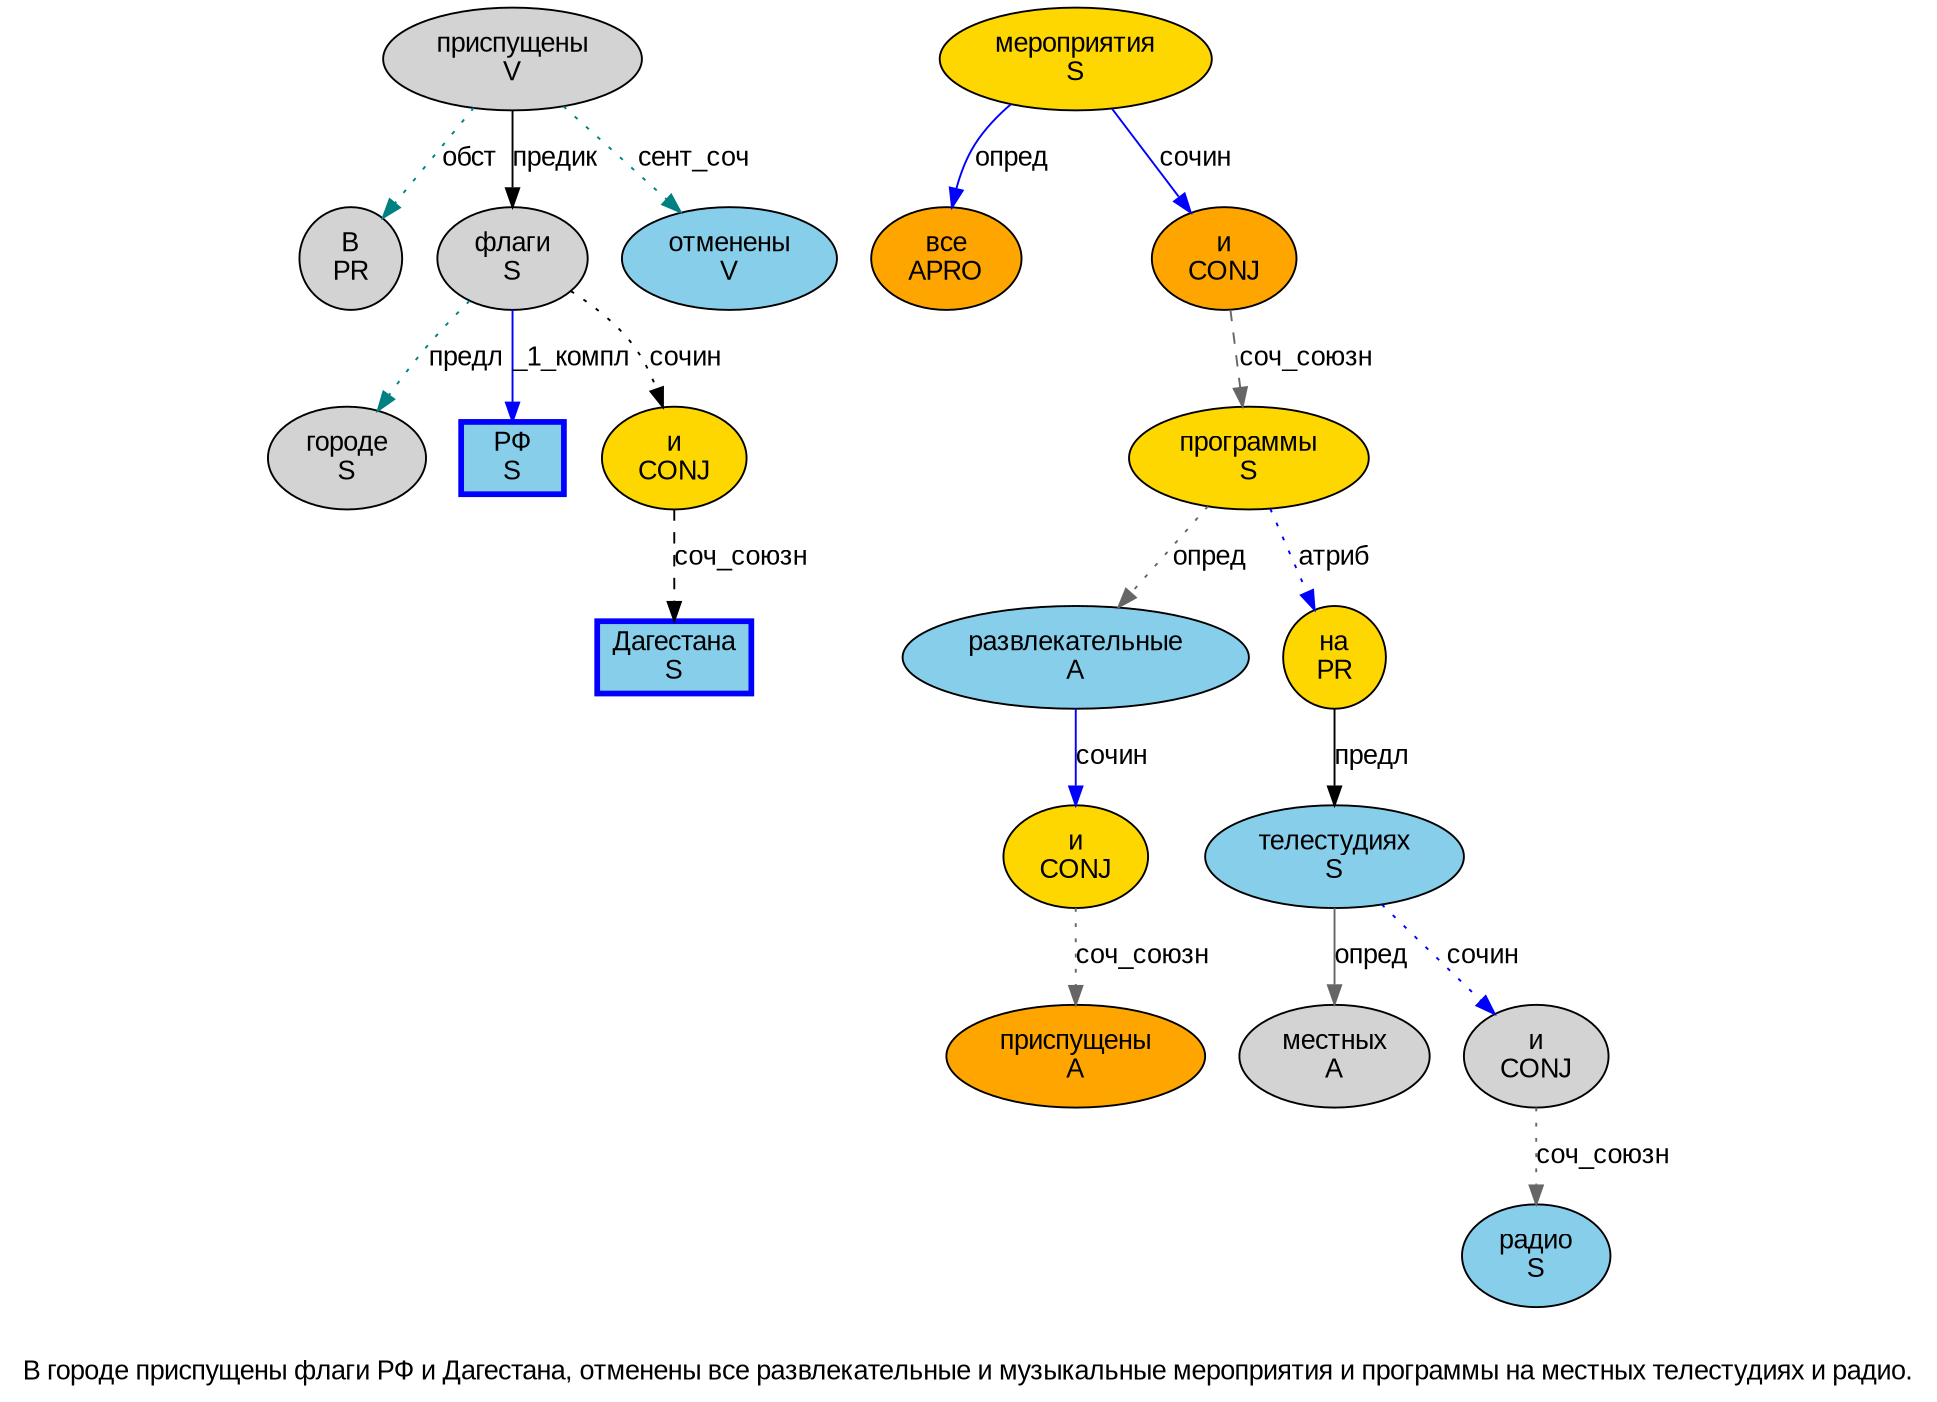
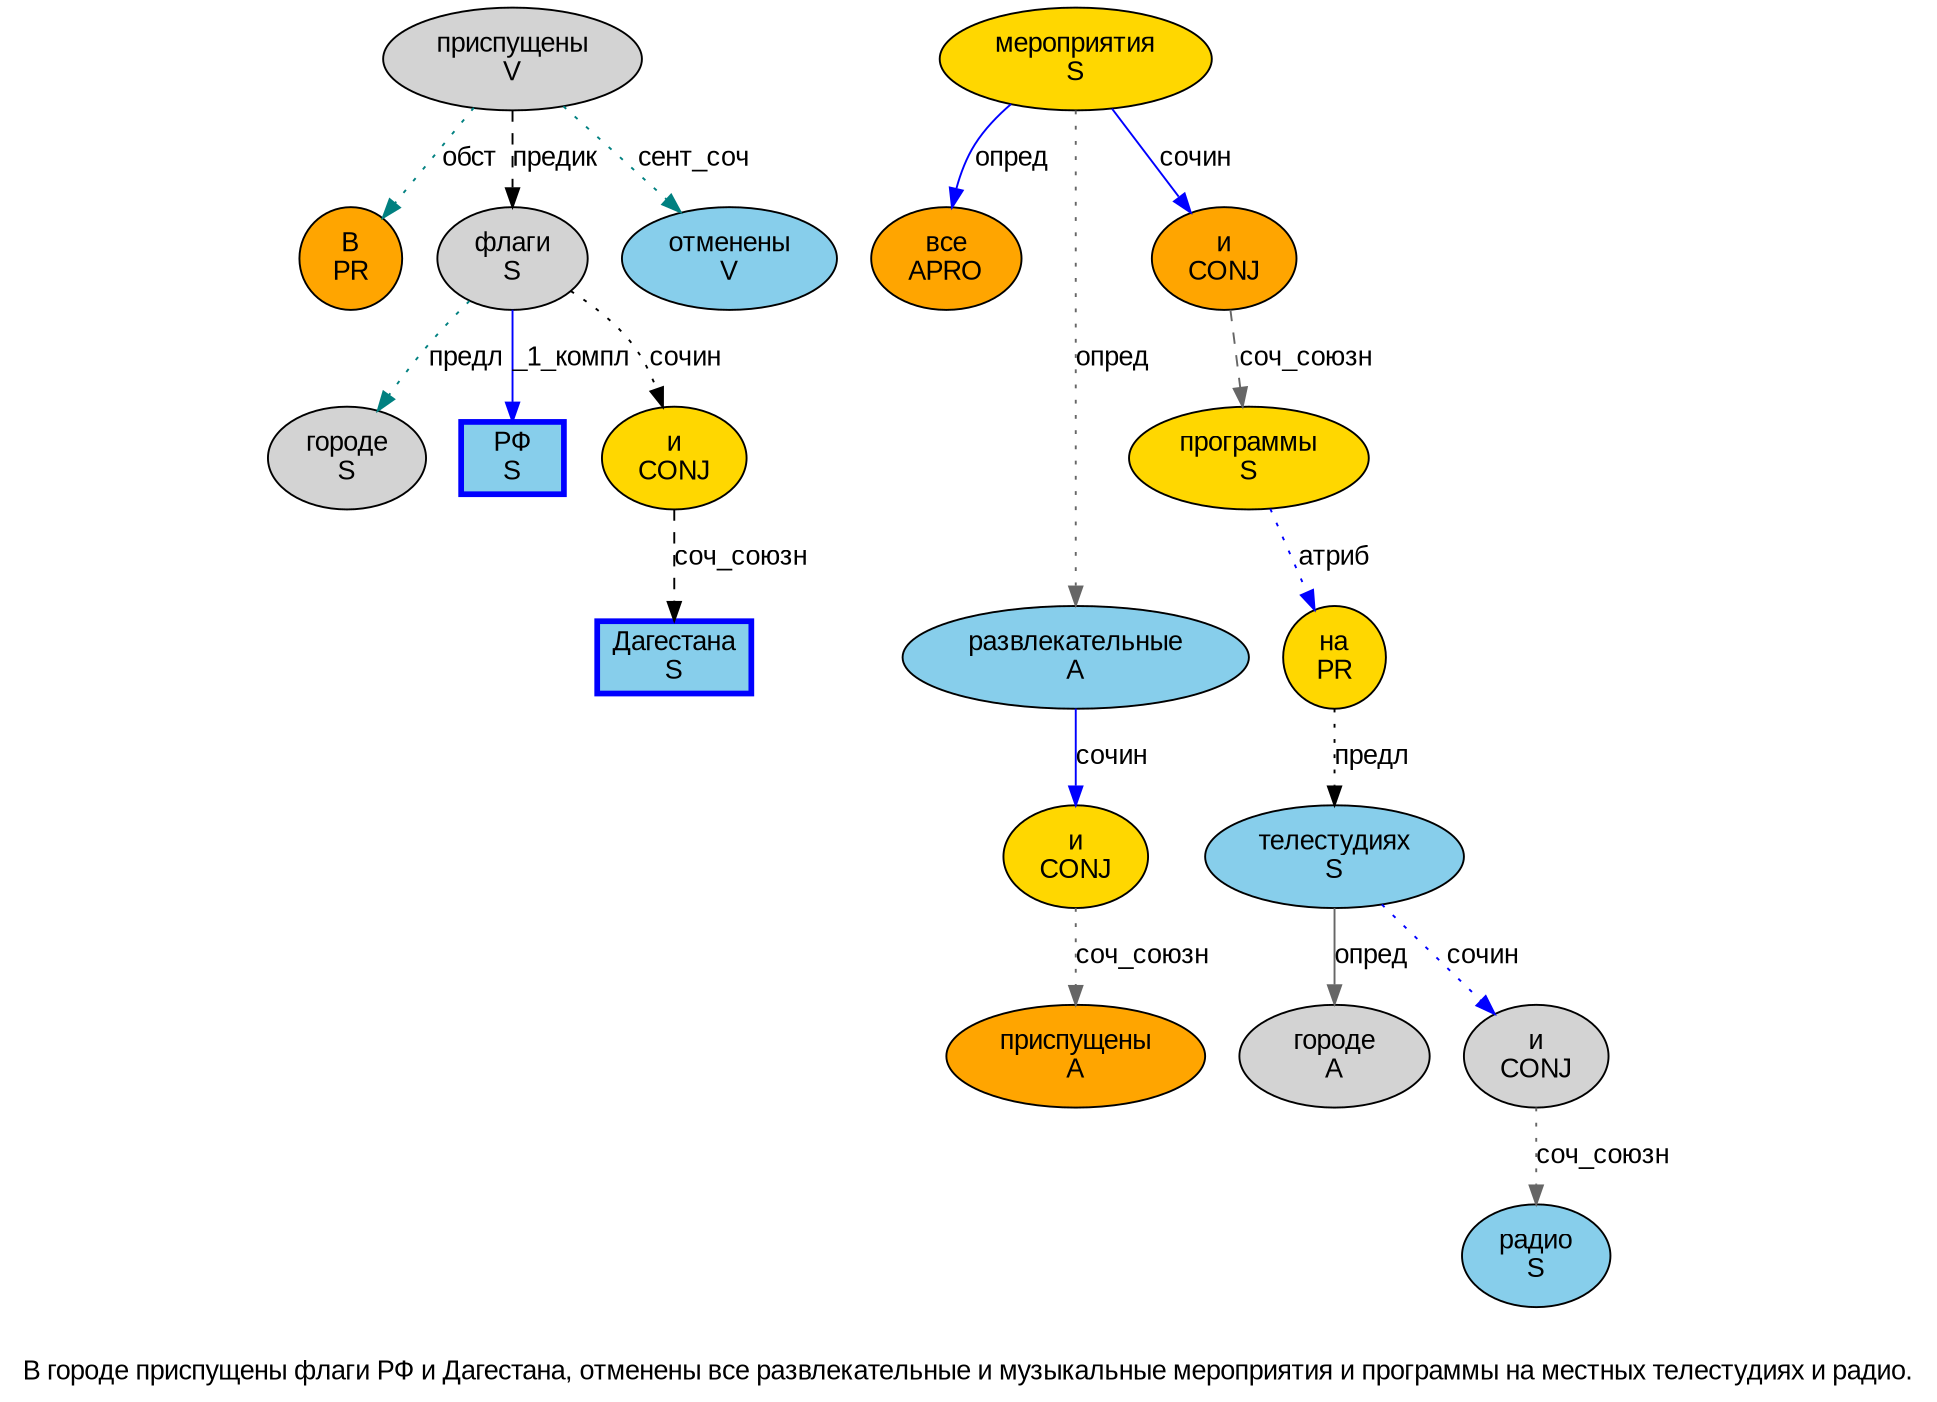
  digraph {
    fontname="Liberation Sans"
    label="В городе приспущены флаги РФ и Дагестана, отменены все развлекательные и музыкальные мероприятия и программы на местных телестудиях и радио."
    node [fillcolor=lightgrey fontname="Liberation Sans" penwidth=1 shape=ellipse style=filled]
    edge [color=blue fontname="Liberation Sans" style=dotted]
-   n1 [label="В\nPR"]
+   n1 [fillcolor=orange label="В\nPR"]
    n2 [label="городе\nS"]
    n3 [label="приспущены\nV"]
    n4 [label="флаги\nS"]
    n5 [fillcolor=skyblue label="отменены\nV"]
    n6 [color=blue fillcolor=skyblue label="РФ\nS" penwidth=3 shape=box]
    n7 [fillcolor=gold label="и\nCONJ"]
    n8 [color=blue fillcolor=skyblue label="Дагестана\nS" penwidth=3 shape=box]
    n9 [fillcolor=gold label="мероприятия\nS"]
    n10 [fillcolor=orange label="все\nAPRO"]
    n11 [fillcolor=skyblue label="развлекательные\nA"]
    n12 [fillcolor=orange label="и\nCONJ"]
    n13 [fillcolor=gold label="и\nCONJ"]
    n14 [fillcolor=orange label="приспущены\nA"]
    n15 [fillcolor=gold label="программы\nS"]
    n16 [fillcolor=gold label="на\nPR"]
    n17 [fillcolor=skyblue label="телестудиях\nS"]
-   n18 [label="местных\nA"]
+   n18 [label="городе\nA"]
    n19 [label="и\nCONJ"]
    n20 [fillcolor=skyblue label="радио\nS"]
    n3 -> n1 [color=teal label="обст"]
-   n3 -> n4 [color=black label="предик" style=solid]
+   n3 -> n4 [color=black label="предик" style=dashed]
    n3 -> n5 [color=teal label="сент_соч"]
    n4 -> n2 [color=teal label="предл"]
    n4 -> n6 [label="_1_компл" style=solid]
    n4 -> n7 [color=black label="сочин"]
    n7 -> n8 [color=black label="соч_союзн" style=dashed]
    n9 -> n10 [label="опред" style=solid]
-   n15 -> n11 [color=gray40 label="опред"]
+   n9 -> n11 [color=gray40 label="опред"]
    n9 -> n12 [label="сочин" style=solid]
    n11 -> n13 [label="сочин" style=solid]
    n12 -> n15 [color=gray40 label="соч_союзн" style=dashed]
    n13 -> n14 [color=gray40 label="соч_союзн"]
    n15 -> n16 [label="атриб"]
-   n16 -> n17 [color=black label="предл" style=solid]
+   n16 -> n17 [color=black label="предл"]
    n17 -> n18 [color=gray40 label="опред" style=solid]
    n17 -> n19 [label="сочин"]
    n19 -> n20 [color=gray40 label="соч_союзн"]
  }
